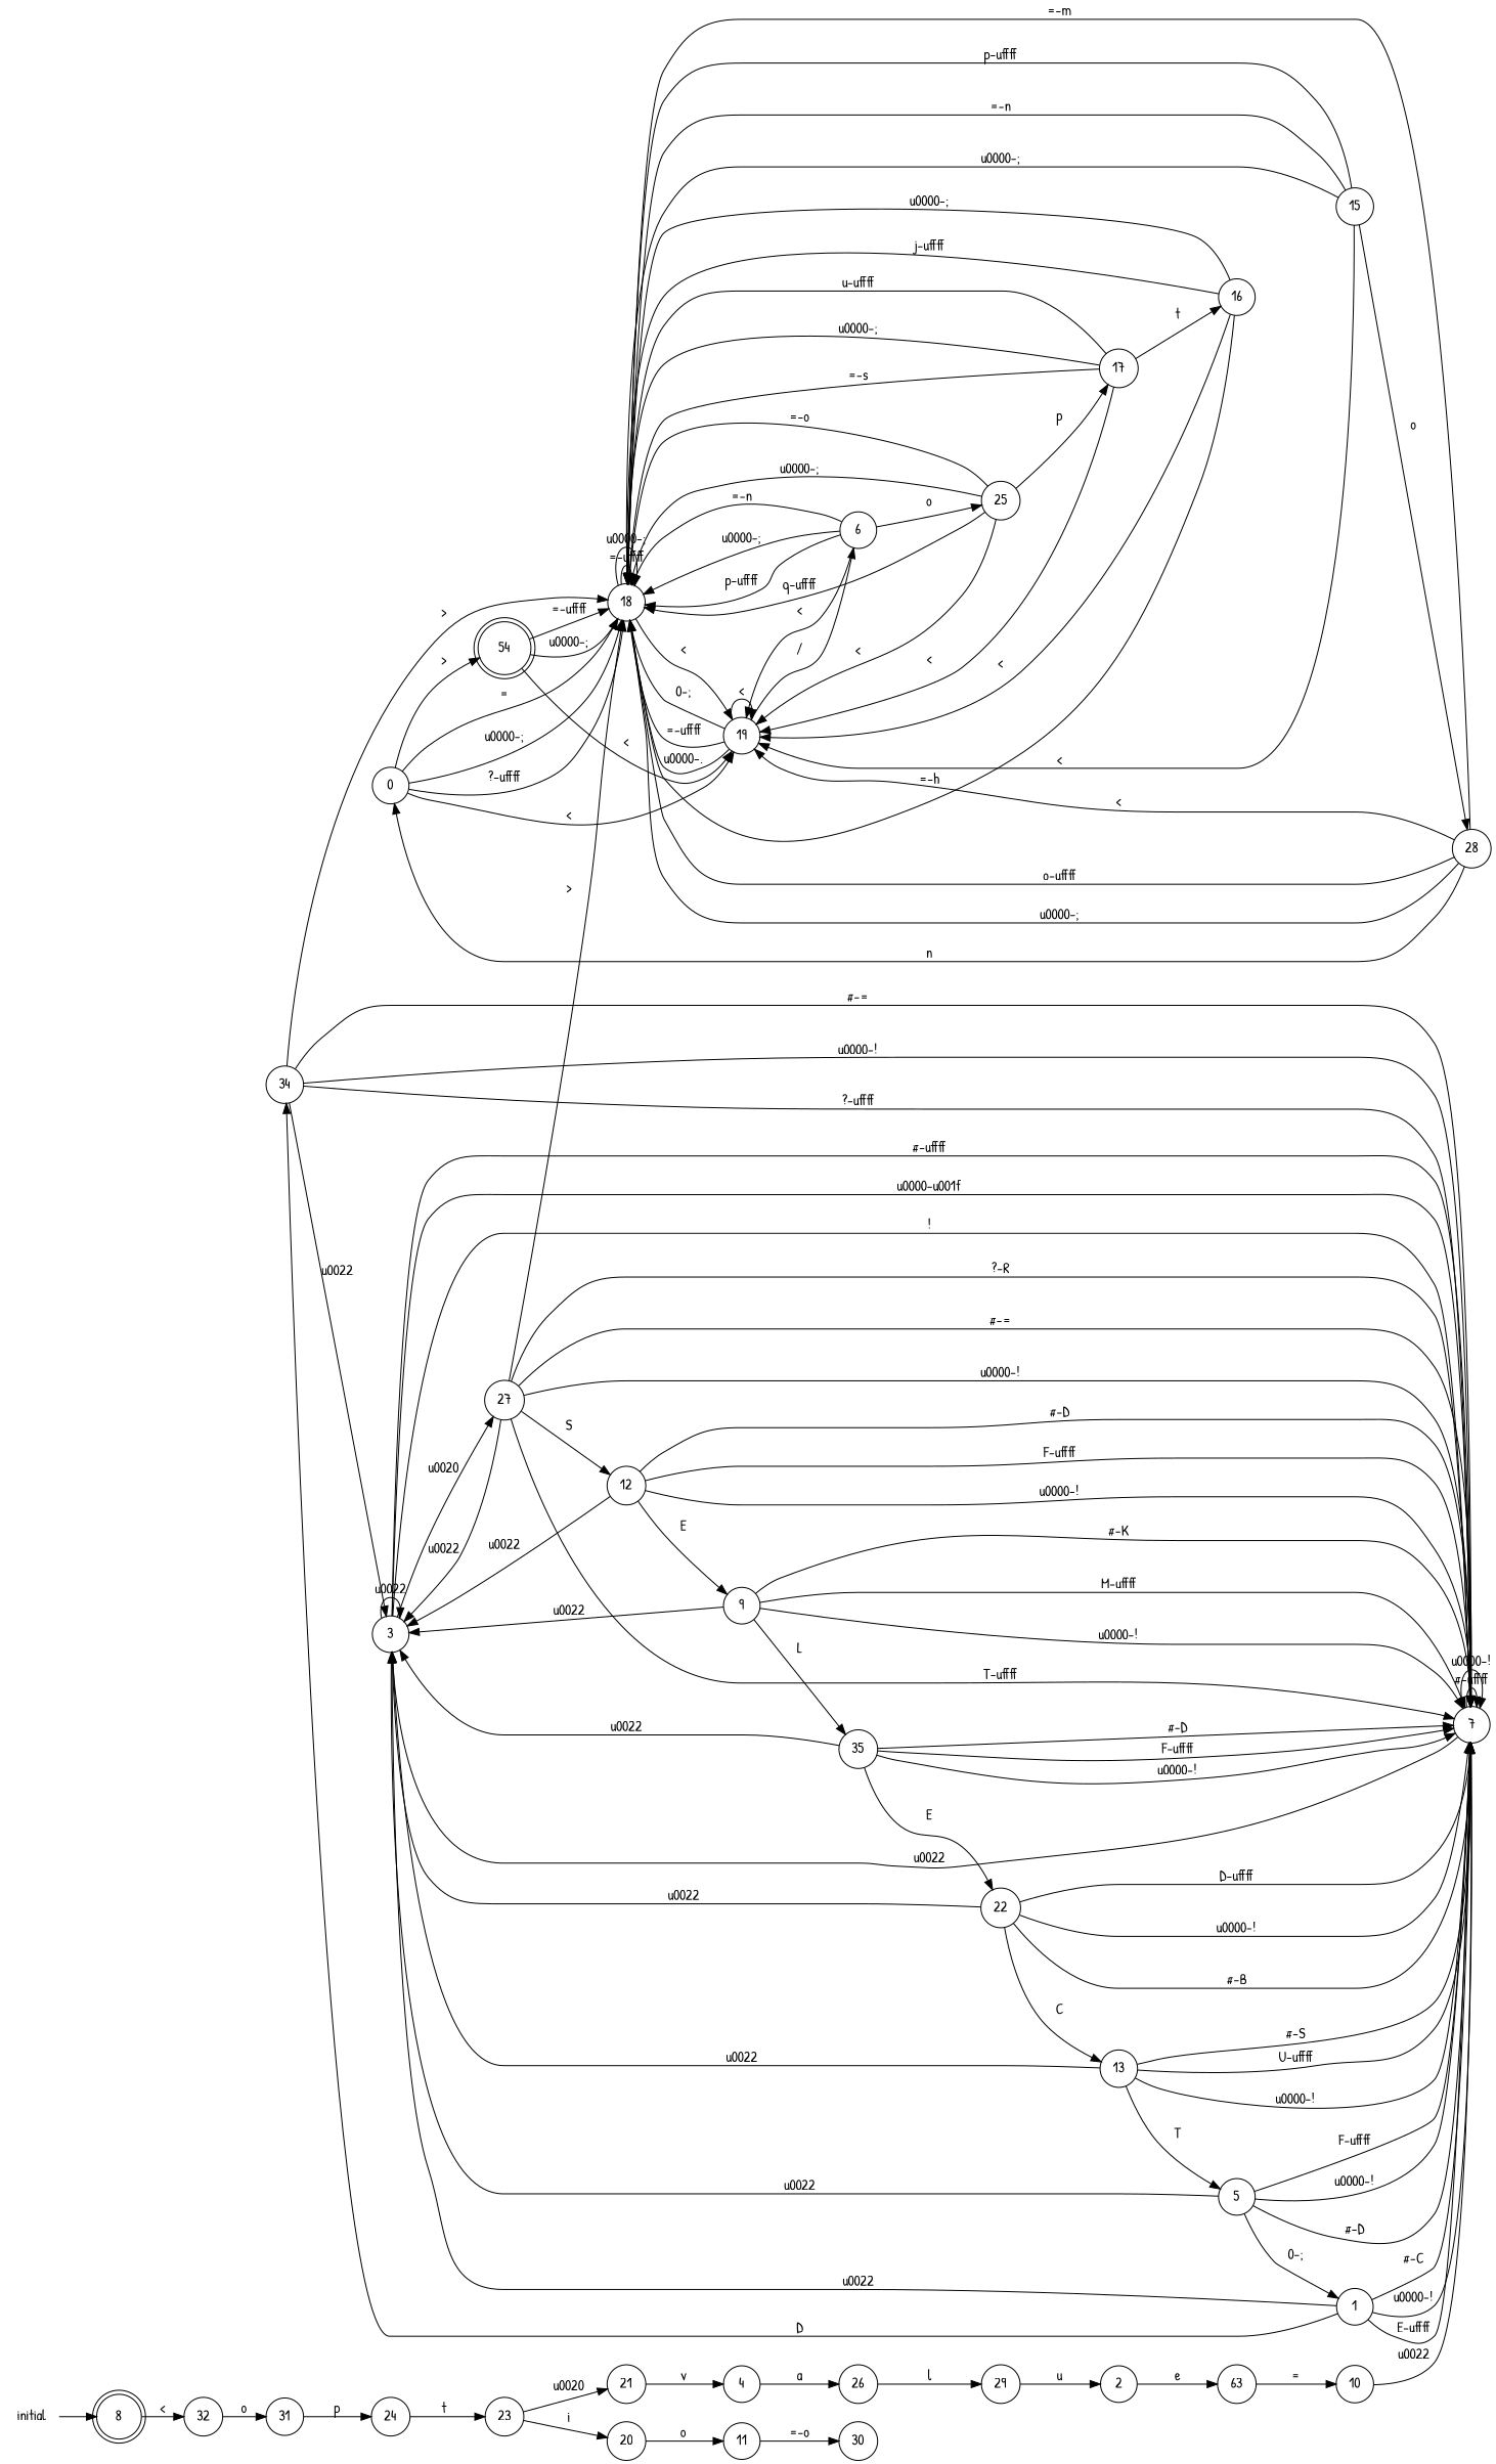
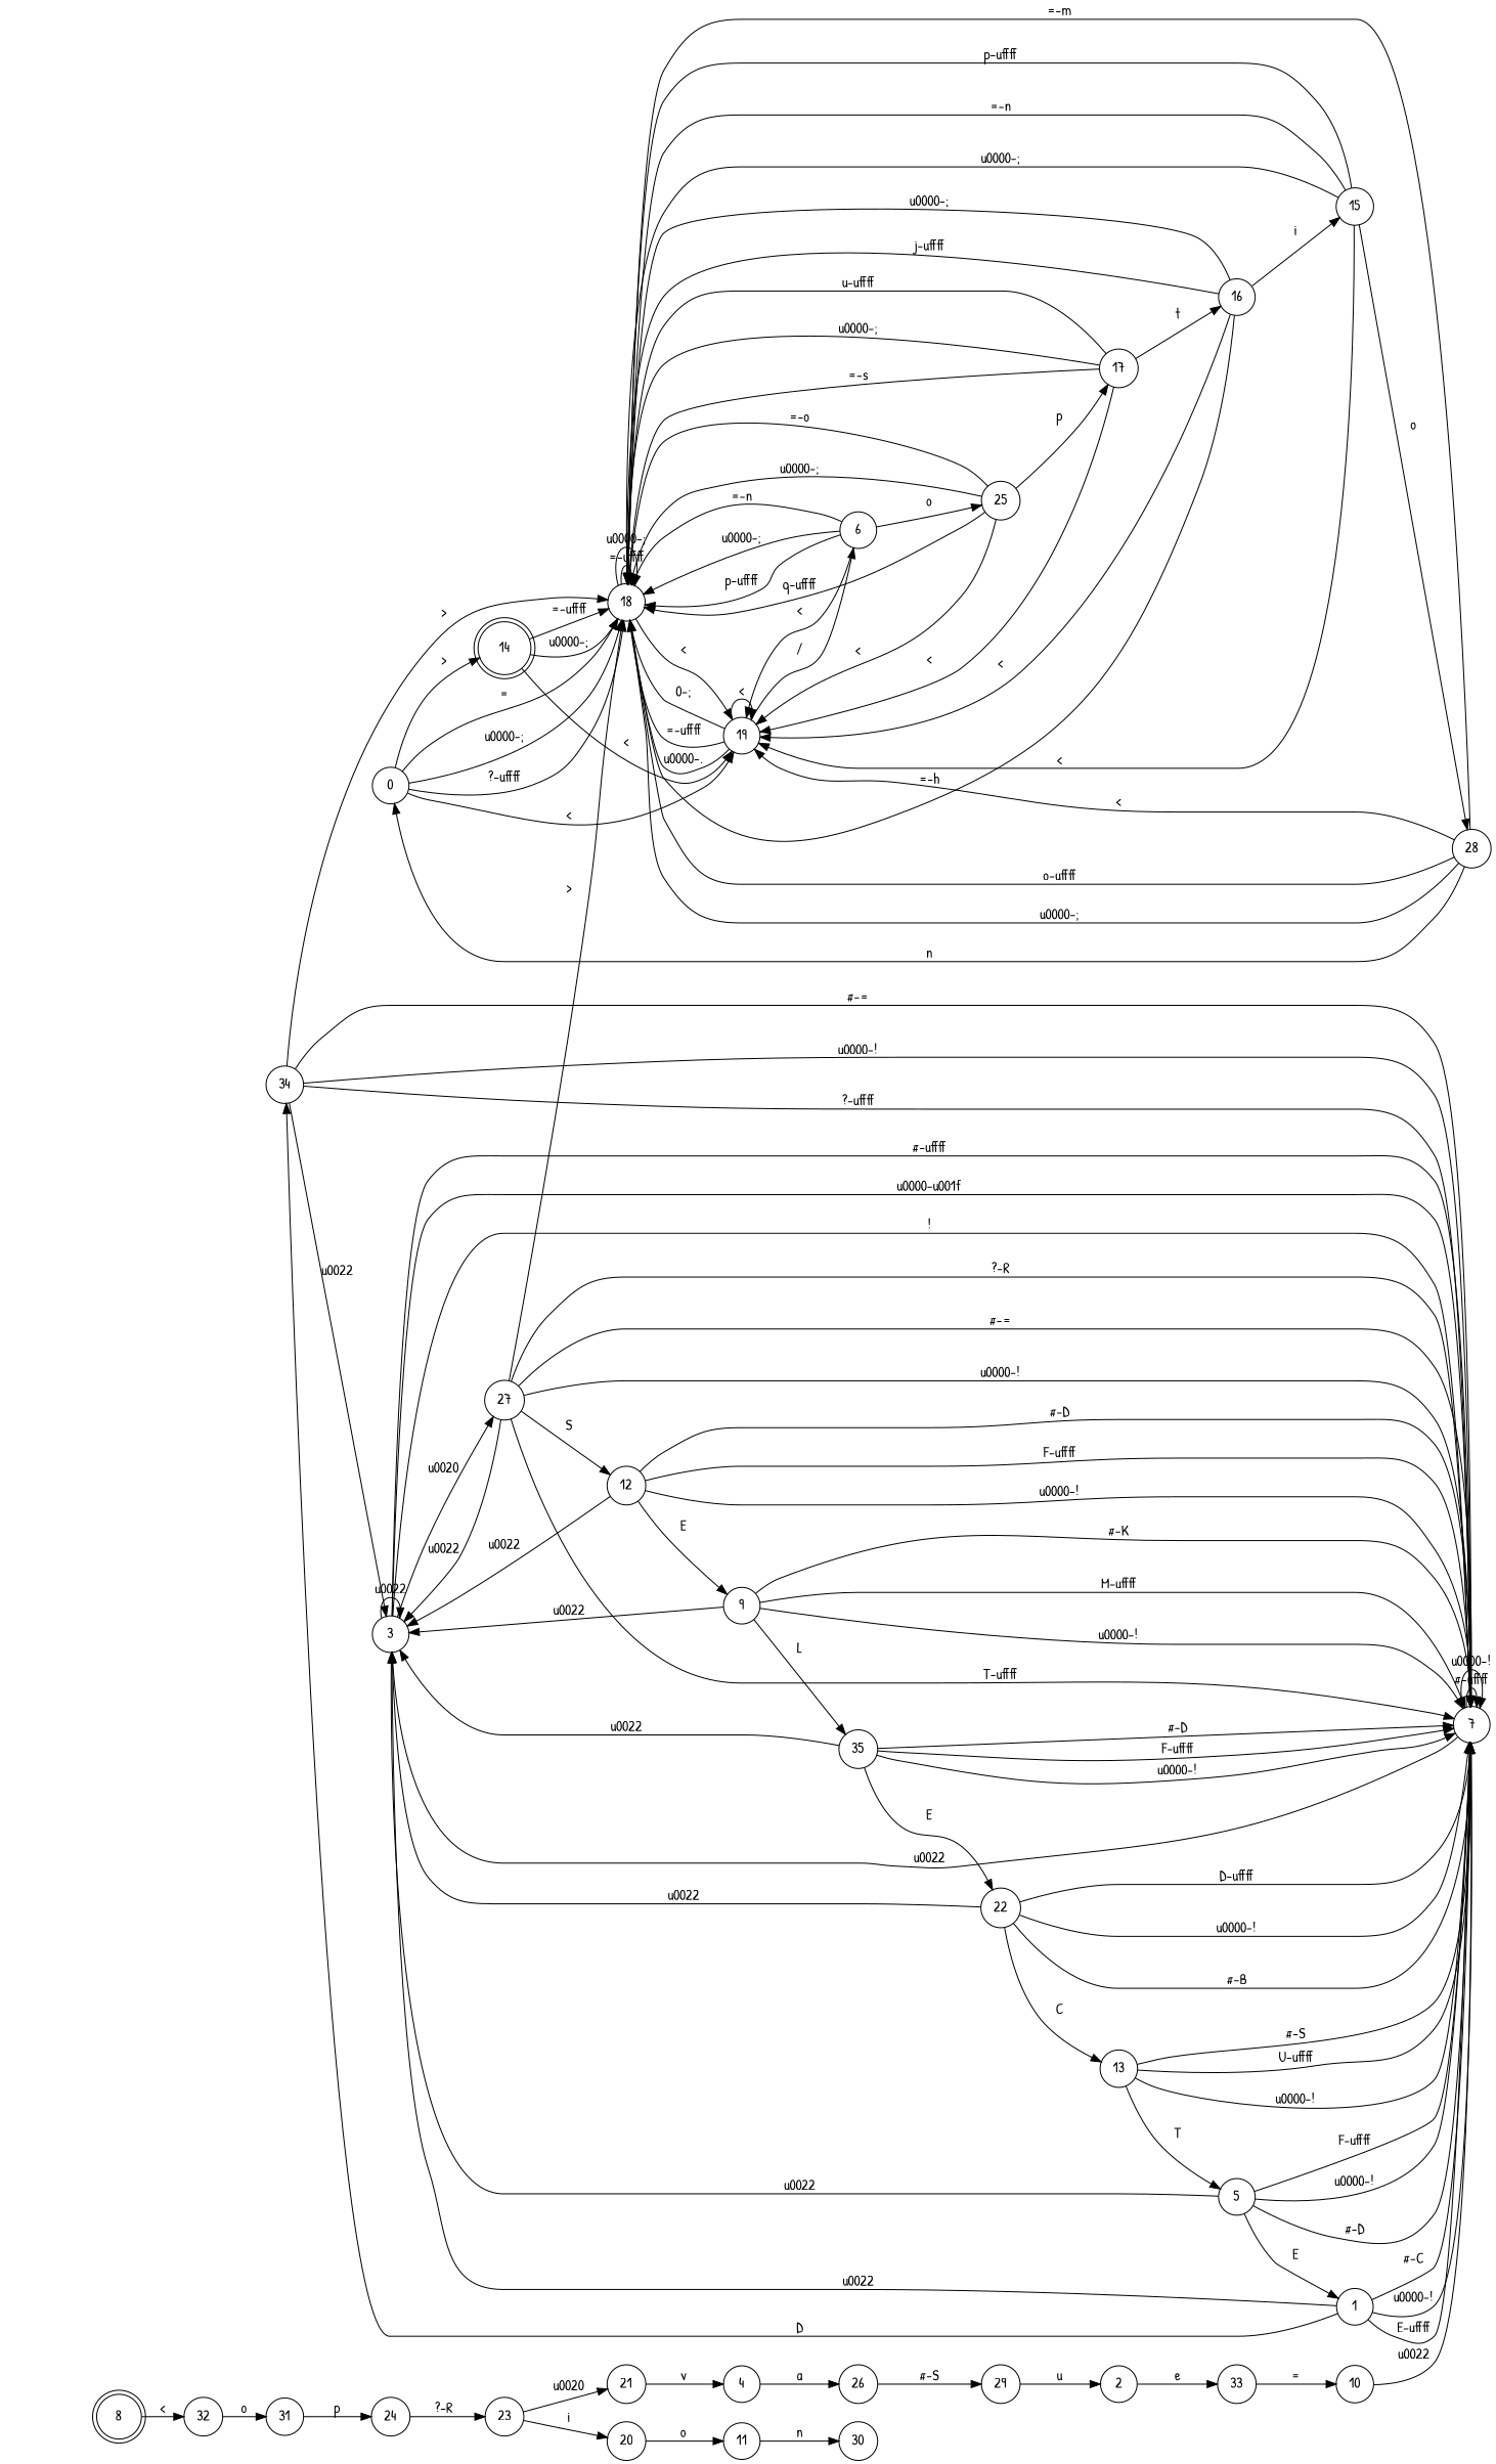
  digraph {
    fontname="Patrick Hand"
    rankdir=LR
    node [fontname="Patrick Hand" shape=circle]
    edge [fontname="Patrick Hand"]
    0
    18
-   14 [shape=doublecircle label=54]
+   14 [shape=doublecircle]
    19
    6
    25
    1
    3
    34
    7
    27
    12
    2
-   33 [label=63]
+   33
    10
    9
    4
    26
    29
    5
    17
    16
    8 [shape=doublecircle]
    32
    31
-   initial [shape=plaintext]
    24
    35
    22
    13
    11
    30
    21
    15
    28
    20
    23
    0 -> 18 [label="="]
    0 -> 18 [label="\u0000-;"]
    0 -> 18 [label="?-\uffff"]
    0 -> 14 [label=">"]
    0 -> 19 [label="<"]
    18 -> 18 [label="=-\uffff"]
    18 -> 18 [label="\u0000-;"]
    18 -> 19 [label="<"]
    14 -> 18 [label="=-\uffff"]
    14 -> 18 [label="\u0000-;"]
    14 -> 19 [label="<"]
    19 -> 18 [label="0-;"]
    19 -> 18 [label="=-\uffff"]
    19 -> 18 [label="\u0000-."]
    19 -> 19 [label="<"]
    19 -> 6 [label="/"]
    6 -> 18 [label="p-\uffff"]
    6 -> 18 [label="=-n"]
    6 -> 18 [label="\u0000-;"]
    6 -> 19 [label="<"]
    6 -> 25 [label=o]
    25 -> 18 [label="q-\uffff"]
    25 -> 18 [label="=-o"]
    25 -> 18 [label="\u0000-;"]
    25 -> 19 [label="<"]
    25 -> 17 [label=p]
    1 -> 3 [label="\u0022"]
    1 -> 34 [label=D]
    1 -> 7 [label="\u0000-!"]
    1 -> 7 [label="E-\uffff"]
    1 -> 7 [label="#-C"]
    3 -> 3 [label="\u0022"]
    3 -> 7 [label="#-\uffff"]
    3 -> 7 [label="\u0000-\u001f"]
    3 -> 7 [label="!"]
    3 -> 27 [label="\u0020"]
    34 -> 18 [label=">"]
    34 -> 3 [label="\u0022"]
    34 -> 7 [label="#-="]
    34 -> 7 [label="\u0000-!"]
    34 -> 7 [label="?-\uffff"]
    7 -> 3 [label="\u0022"]
    7 -> 7 [label="#-\uffff"]
    7 -> 7 [label="\u0000-!"]
    27 -> 18 [label=">"]
    27 -> 3 [label="\u0022"]
    27 -> 7 [label="?-R"]
    27 -> 7 [label="#-="]
    27 -> 7 [label="\u0000-!"]
    27 -> 7 [label="T-\uffff"]
    27 -> 12 [label=S]
    12 -> 3 [label="\u0022"]
    12 -> 7 [label="#-D"]
    12 -> 7 [label="F-\uffff"]
    12 -> 7 [label="\u0000-!"]
    12 -> 9 [label=E]
    2 -> 33 [label=e]
    33 -> 10 [label="="]
    10 -> 7 [label="\u0022"]
    9 -> 3 [label="\u0022"]
    9 -> 7 [label="\u0000-!"]
    9 -> 7 [label="#-K"]
    9 -> 7 [label="M-\uffff"]
    9 -> 35 [label=L]
    4 -> 26 [label=a]
-   26 -> 29 [label=l]
+   26 -> 29 [label="#-S"]
    29 -> 2 [label=u]
-   5 -> 1 [label="0-;"]
+   5 -> 1 [label=E]
    5 -> 3 [label="\u0022"]
    5 -> 7 [label="#-D"]
    5 -> 7 [label="F-\uffff"]
    5 -> 7 [label="\u0000-!"]
    17 -> 18 [label="u-\uffff"]
    17 -> 18 [label="\u0000-;"]
    17 -> 18 [label="=-s"]
    17 -> 19 [label="<"]
    17 -> 16 [label=t]
    16 -> 18 [label="=-h"]
    16 -> 18 [label="\u0000-;"]
    16 -> 18 [label="j-\uffff"]
    16 -> 19 [label="<"]
+   16 -> 15 [label=i]
    8 -> 32 [label="<"]
    32 -> 31 [label=o]
    31 -> 24 [label=p]
-   initial -> 8
-   24 -> 23 [label=t]
+   24 -> 23 [label="?-R"]
    35 -> 3 [label="\u0022"]
    35 -> 7 [label="#-D"]
    35 -> 7 [label="F-\uffff"]
    35 -> 7 [label="\u0000-!"]
    35 -> 22 [label=E]
    22 -> 3 [label="\u0022"]
    22 -> 7 [label="\u0000-!"]
    22 -> 7 [label="#-B"]
    22 -> 7 [label="D-\uffff"]
    22 -> 13 [label=C]
-   13 -> 3 [label="\u0022"]
    13 -> 7 [label="\u0000-!"]
    13 -> 7 [label="#-S"]
    13 -> 7 [label="U-\uffff"]
    13 -> 5 [label=T]
-   11 -> 30 [label="=-o"]
+   11 -> 30 [label=n]
    21 -> 4 [label=v]
    15 -> 18 [label="p-\uffff"]
    15 -> 18 [label="=-n"]
    15 -> 18 [label="\u0000-;"]
    15 -> 19 [label="<"]
    15 -> 28 [label=o]
    28 -> 0 [label=n]
    28 -> 18 [label="o-\uffff"]
    28 -> 18 [label="\u0000-;"]
    28 -> 18 [label="=-m"]
    28 -> 19 [label="<"]
    20 -> 11 [label=o]
    23 -> 21 [label="\u0020"]
    23 -> 20 [label=i]
  }
